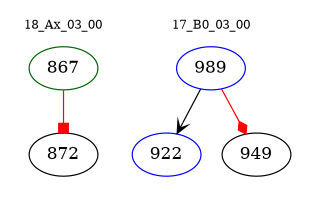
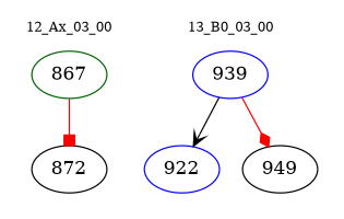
  digraph {
    node [color=black]
    edge [color=red]
    n1 [color=darkgreen label=867]
    n2 [label=872]
-   n3 [color=blue label=989]
+   n3 [color=blue label=939]
    n4 [color=blue label=922]
    n5 [label=949]
    subgraph cluster_1 {
      color=white
      fontsize=10
-     label="18_Ax_03_00"
+     label="12_Ax_03_00"
      n1
      n2
    }
    subgraph cluster_2 {
      color=white
      fontsize=10
-     label="17_B0_03_00"
+     label="13_B0_03_00"
      n3
      n4
      n5
    }
    n1 -> n2 [arrowhead=box]
    n3 -> n4 [arrowhead=vee color=black]
    n3 -> n5 [arrowhead=diamond]
  }
